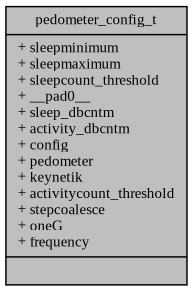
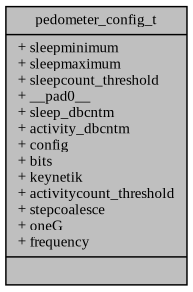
  digraph {
    fontname="Liberation Serif"
-   n1 [color=black fillcolor=grey75 fontcolor=black fontname="Liberation Serif" fontsize=10 height=0.2 label="{pedometer_config_t\n|+ sleepminimum\l+ sleepmaximum\l+ sleepcount_threshold\l+ __pad0__\l+ sleep_dbcntm\l+ activity_dbcntm\l+ config\l+ pedometer\l+ keynetik\l+ activitycount_threshold\l+ stepcoalesce\l+ oneG\l+ frequency\l|}" shape=record style=filled width=0.4]
+   n1 [color=black fillcolor=grey75 fontcolor=black fontname="Liberation Serif" fontsize=10 height=0.2 label="{pedometer_config_t\n|+ sleepminimum\l+ sleepmaximum\l+ sleepcount_threshold\l+ __pad0__\l+ sleep_dbcntm\l+ activity_dbcntm\l+ config\l+ bits\l+ keynetik\l+ activitycount_threshold\l+ stepcoalesce\l+ oneG\l+ frequency\l|}" shape=record style=filled width=0.4]
  }
